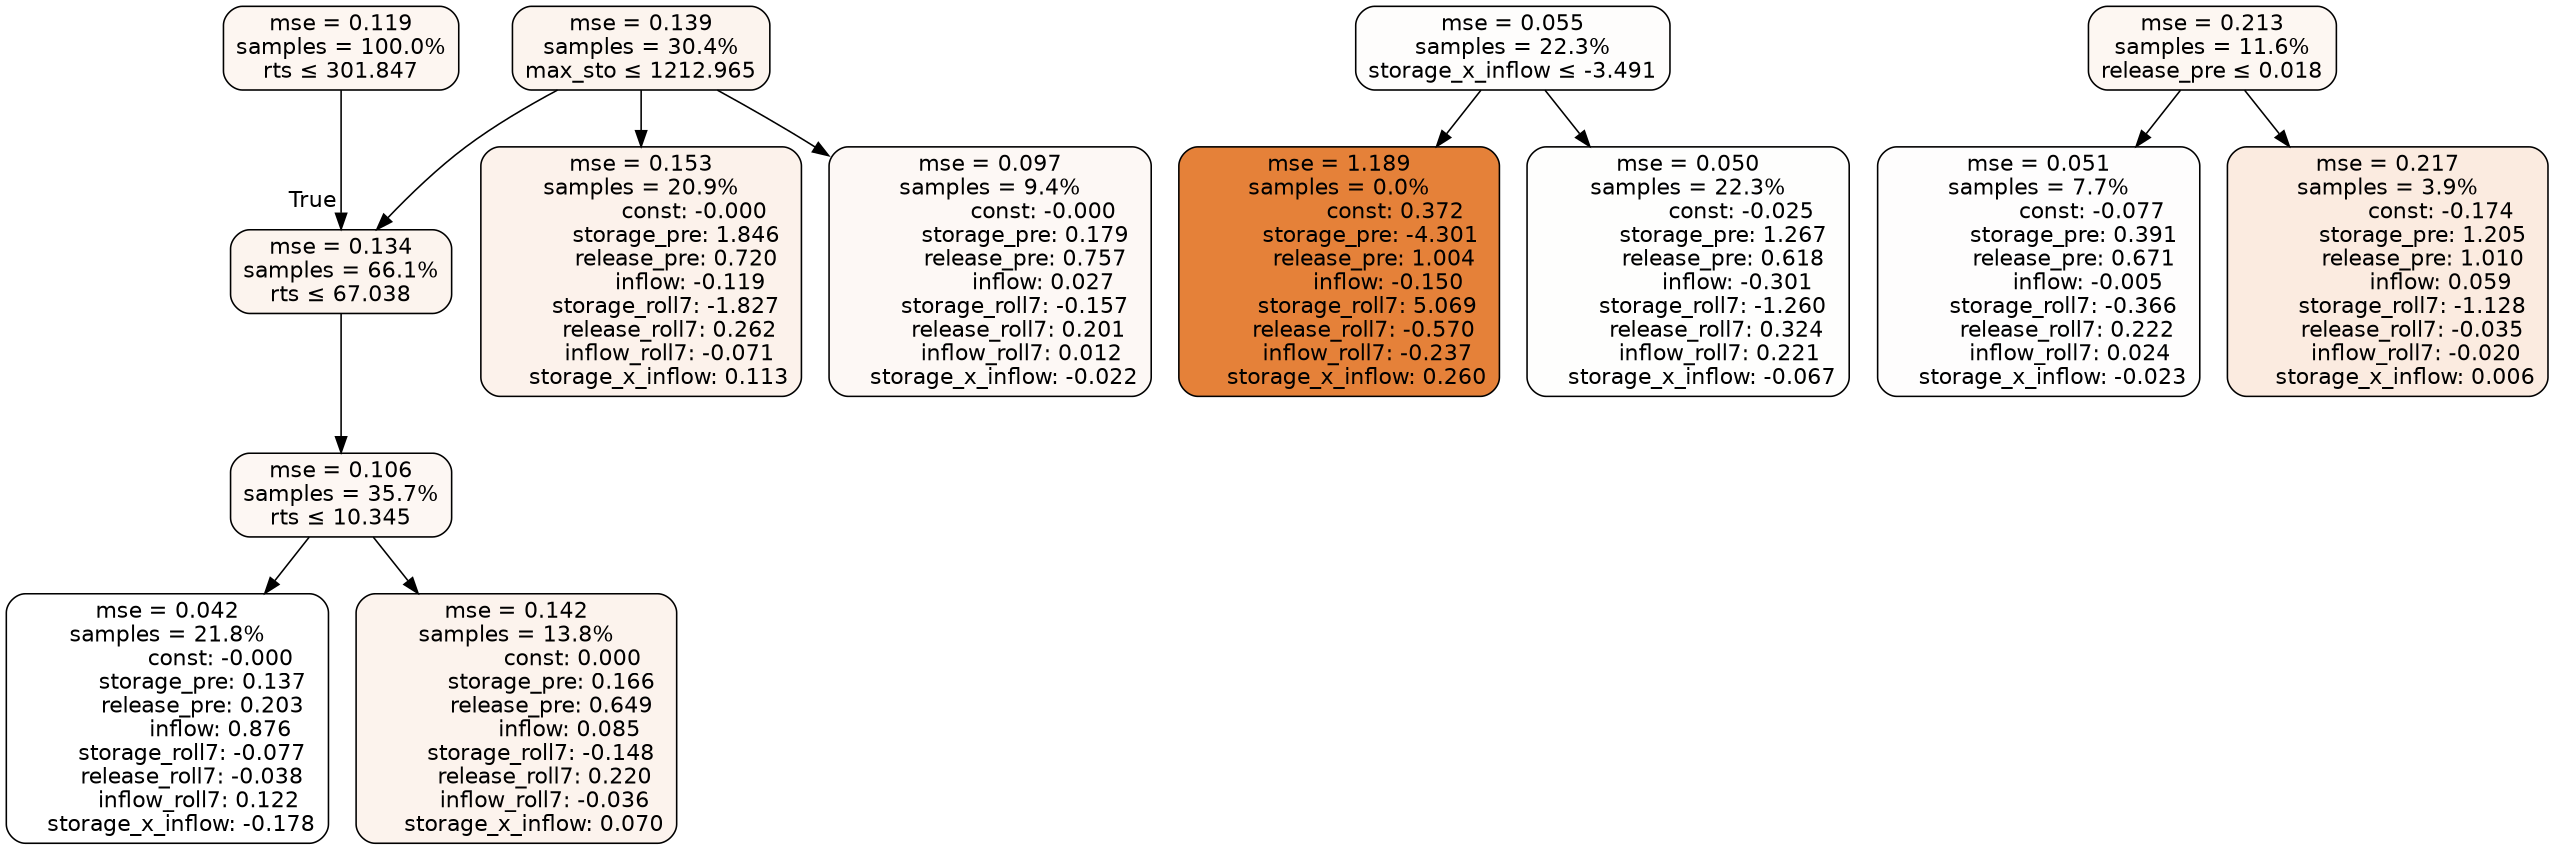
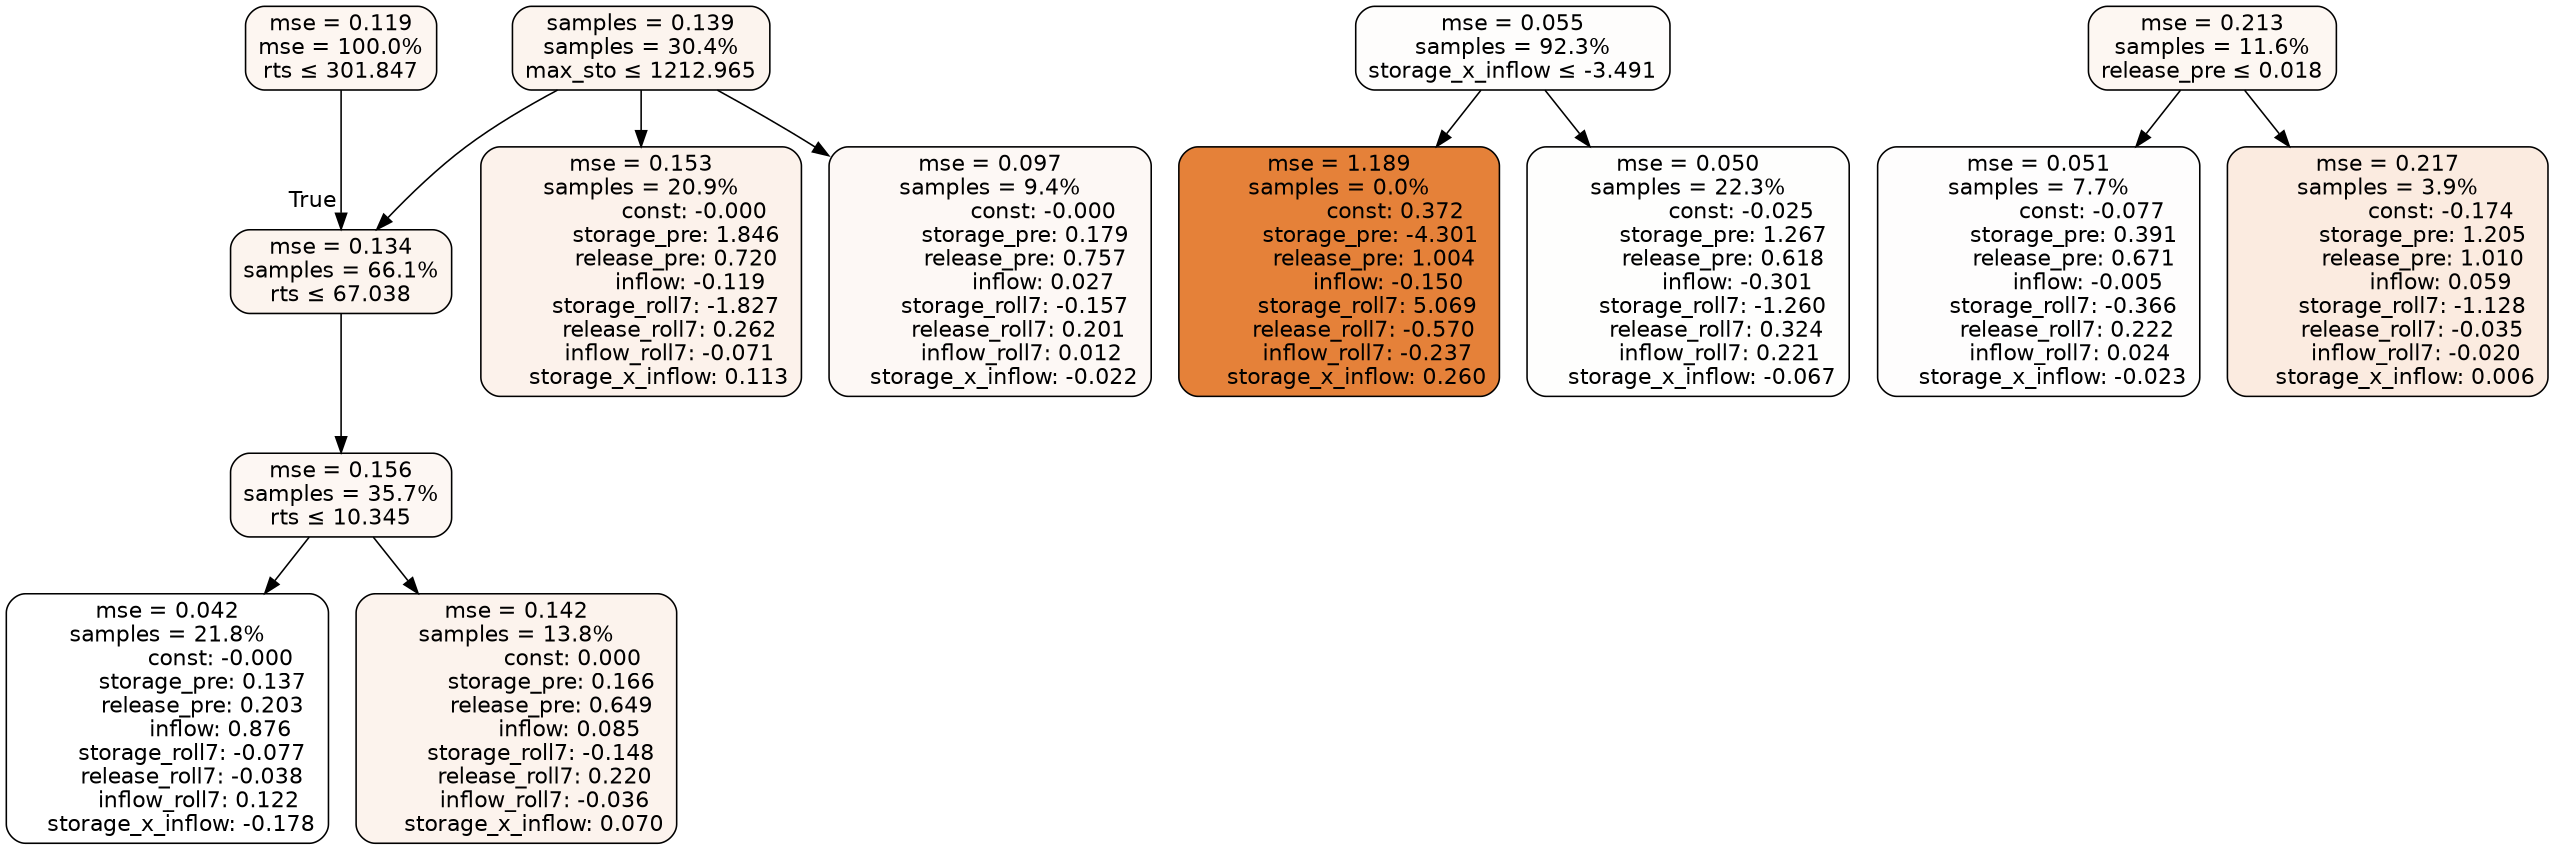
  digraph {
    node [color=black fillcolor="#fcf4ee" fontname=helvetica shape=rectangle style="filled, rounded"]
    edge [fontname=helvetica]
-   n1 [fillcolor="#fdf6f1" label="mse = 0.119\nsamples = 100.0%\nrts &le; 301.847"]
+   n1 [fillcolor="#fdf6f1" label="mse = 0.119\nmse = 100.0%\nrts &le; 301.847"]
    n2 [label="mse = 0.134\nsamples = 66.1%\nrts &le; 67.038"]
-   n3 [fillcolor="#fdf7f3" label="mse = 0.106\nsamples = 35.7%\nrts &le; 10.345"]
+   n3 [fillcolor="#fdf7f3" label="mse = 0.156\nsamples = 35.7%\nrts &le; 10.345"]
    n4 [fillcolor="#ffffff" label="mse = 0.042\nsamples = 21.8%\n               const: -0.000\n          storage_pre: 0.137\n          release_pre: 0.203\n               inflow: 0.876\n       storage_roll7: -0.077\n       release_roll7: -0.038\n         inflow_roll7: 0.122\n    storage_x_inflow: -0.178"]
    n5 [fillcolor="#fcf3ed" label="mse = 0.142\nsamples = 13.8%\n                const: 0.000\n          storage_pre: 0.166\n          release_pre: 0.649\n               inflow: 0.085\n       storage_roll7: -0.148\n        release_roll7: 0.220\n        inflow_roll7: -0.036\n     storage_x_inflow: 0.070"]
-   n6 [label="mse = 0.139\nsamples = 30.4%\nmax_sto &le; 1212.965"]
+   n6 [label="samples = 0.139\nsamples = 30.4%\nmax_sto &le; 1212.965"]
    n7 [fillcolor="#fcf2eb" label="mse = 0.153\nsamples = 20.9%\n               const: -0.000\n          storage_pre: 1.846\n          release_pre: 0.720\n              inflow: -0.119\n       storage_roll7: -1.827\n        release_roll7: 0.262\n        inflow_roll7: -0.071\n     storage_x_inflow: 0.113"]
    n8 [fillcolor="#fdf8f5" label="mse = 0.097\nsamples = 9.4%\n               const: -0.000\n          storage_pre: 0.179\n          release_pre: 0.757\n               inflow: 0.027\n       storage_roll7: -0.157\n        release_roll7: 0.201\n         inflow_roll7: 0.012\n    storage_x_inflow: -0.022"]
-   n9 [fillcolor="#fefdfc" label="mse = 0.055\nsamples = 22.3%\nstorage_x_inflow &le; -3.491"]
+   n9 [fillcolor="#fefdfc" label="mse = 0.055\nsamples = 92.3%\nstorage_x_inflow &le; -3.491"]
    n10 [fillcolor="#e58139" label="mse = 1.189\nsamples = 0.0%\n                const: 0.372\n         storage_pre: -4.301\n          release_pre: 1.004\n              inflow: -0.150\n        storage_roll7: 5.069\n       release_roll7: -0.570\n        inflow_roll7: -0.237\n     storage_x_inflow: 0.260"]
    n11 [fillcolor="#fefefd" label="mse = 0.050\nsamples = 22.3%\n               const: -0.025\n          storage_pre: 1.267\n          release_pre: 0.618\n              inflow: -0.301\n       storage_roll7: -1.260\n        release_roll7: 0.324\n         inflow_roll7: 0.221\n    storage_x_inflow: -0.067"]
    n12 [fillcolor="#fdf7f2" label="mse = 0.213\nsamples = 11.6%\nrelease_pre &le; 0.018"]
    n13 [fillcolor="#fefdfd" label="mse = 0.051\nsamples = 7.7%\n               const: -0.077\n          storage_pre: 0.391\n          release_pre: 0.671\n              inflow: -0.005\n       storage_roll7: -0.366\n        release_roll7: 0.222\n         inflow_roll7: 0.024\n    storage_x_inflow: -0.023"]
    n14 [fillcolor="#fbebe0" label="mse = 0.217\nsamples = 3.9%\n               const: -0.174\n          storage_pre: 1.205\n          release_pre: 1.010\n               inflow: 0.059\n       storage_roll7: -1.128\n       release_roll7: -0.035\n        inflow_roll7: -0.020\n     storage_x_inflow: 0.006"]
    n1 -> n2 [headlabel=True labelangle=45 labeldistance=2.5]
    n2 -> n3
    n3 -> n4
    n3 -> n5
    n6 -> n2
    n6 -> n7
    n6 -> n8
    n9 -> n10
    n9 -> n11
    n12 -> n13
    n12 -> n14
  }
